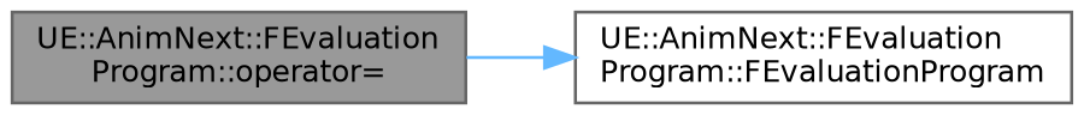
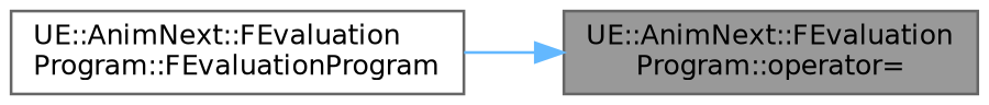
  digraph {
    rankdir=LR
    node [fontname=Helvetica fontsize=10 shape=box style=filled]
    n1 [color=gray40 fillcolor=grey60 fontcolor=black height=0.2 label="UE::AnimNext::FEvaluation\lProgram::operator=" width=0.4]
    n2 [color=grey40 fillcolor=white height=0.2 label="UE::AnimNext::FEvaluation\lProgram::FEvaluationProgram" width=0.4]
-   n1 -> n2 [color=steelblue1 fontname=Helvetica fontsize=10 labelfontname=Helvetica labelfontsize=10 style=solid]
+   n2 -> n1 [color=steelblue1 fontname=Helvetica fontsize=10 labelfontname=Helvetica labelfontsize=10 style=solid]
  }
